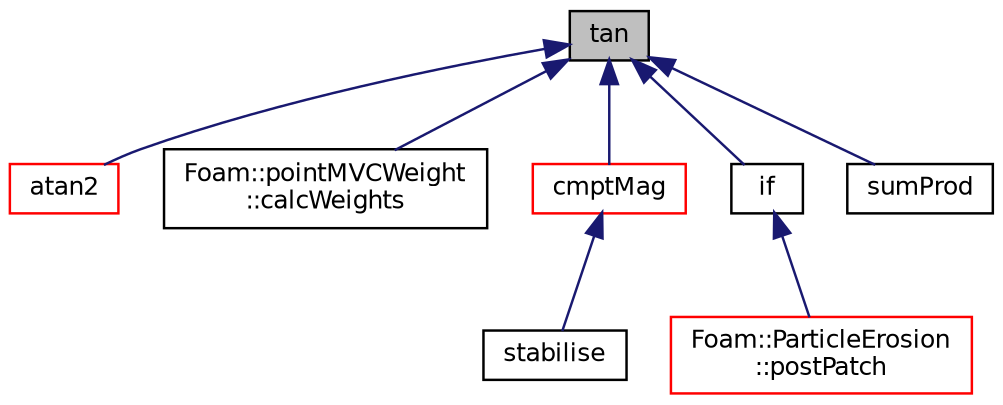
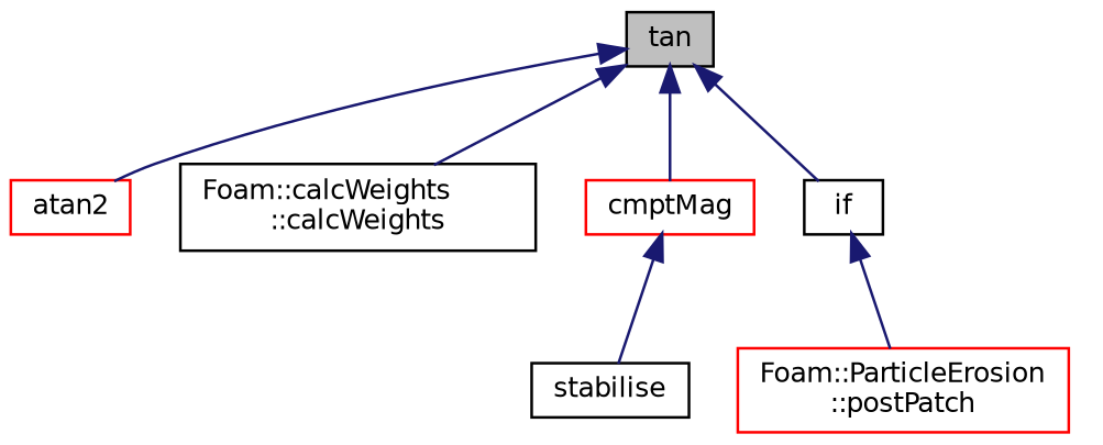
  digraph {
    fontname="DejaVu Sans"
    rankdir=TB
    node [color=black fontname="DejaVu Sans" fontsize=10 shape=record]
    edge [color=midnightblue dir=back fontname="DejaVu Sans" fontsize=10 labelfontname=FreeSans labelfontsize=10 style=solid]
    n1 [fillcolor=grey75 fontcolor=black height=0.2 label=tan style=filled width=0.4]
    n2 [color=red height=0.2 label=atan2 width=0.4]
-   n3 [height=0.2 label="Foam::pointMVCWeight\l::calcWeights" width=0.4]
+   n3 [height=0.2 label="Foam::calcWeights\l::calcWeights" width=0.4]
    n4 [color=red height=0.2 label=cmptMag width=0.4]
    n5 [height=0.2 label=if width=0.4]
-   n6 [height=0.2 label=sumProd width=0.4]
    n7 [height=0.2 label=stabilise width=0.4]
    n8 [color=red height=0.2 label="Foam::ParticleErosion\l::postPatch" width=0.4]
    n1 -> n2
    n1 -> n3
    n1 -> n4
    n1 -> n5
-   n1 -> n6
    n4 -> n7
    n5 -> n8
  }
